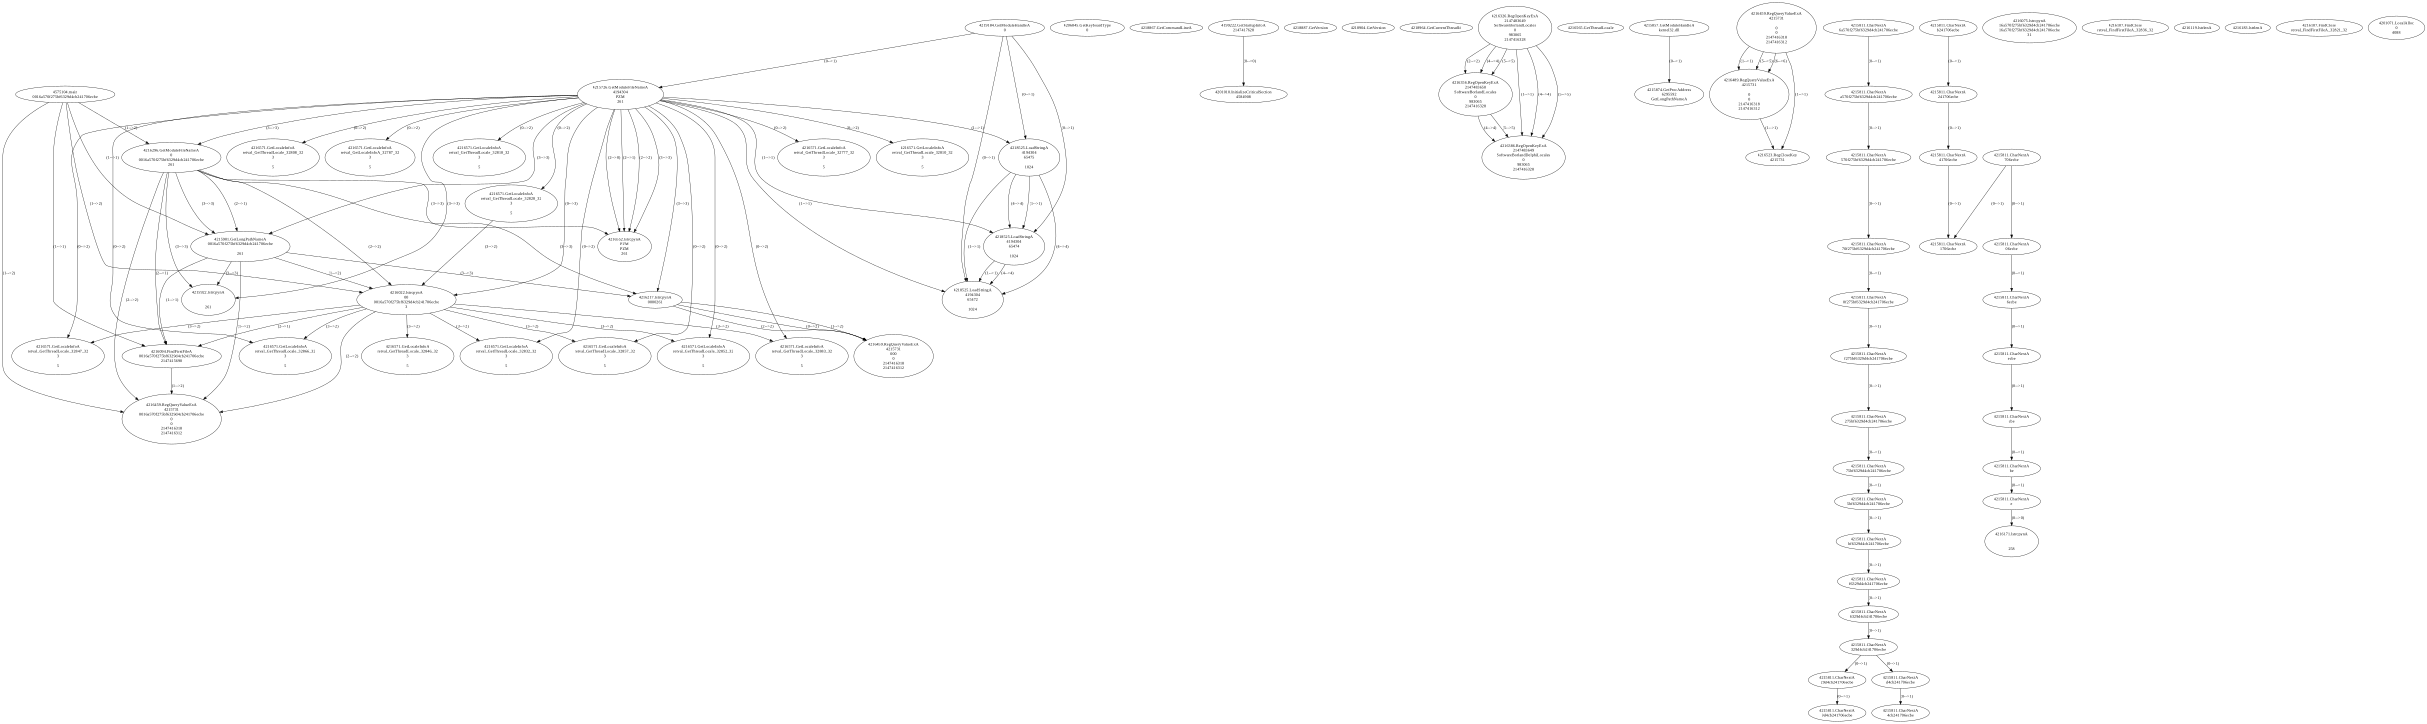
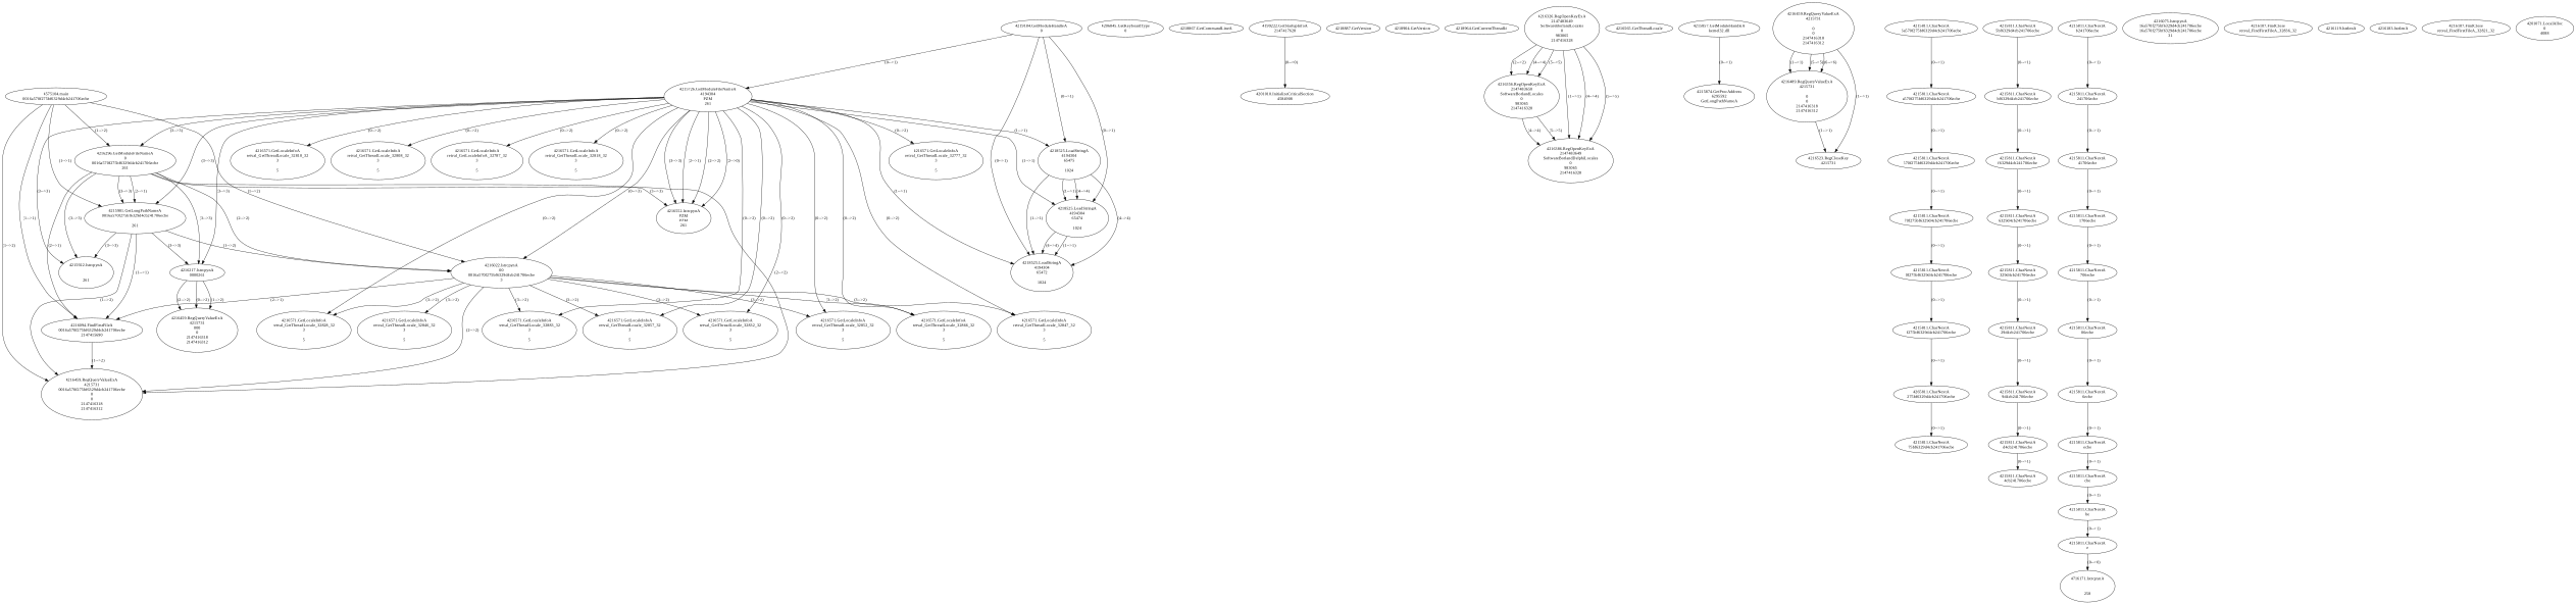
  digraph {
    fontname="Liberation Serif"
    node [fontname="Liberation Serif"]
    edge [fontname="Liberation Serif"]
    n1 [label="4575104.main\n0016a570f275bf6329d4cb241706ecbe"]
    n2 [label="4216296.GetModuleFileNameA\n0\n0016a570f275bf6329d4cb241706ecbe\n261"]
    n3 [label="4215901.GetLongPathNameA\n0016a570f275bf6329d4cb241706ecbe\n\n261"]
    n4 [label="4216022.lstrcpynA\n00\n0016a570f275bf6329d4cb241706ecbe\n3"]
    n5 [label="4216094.FindFirstFileA\n0016a570f275bf6329d4cb241706ecbe\n2147415690"]
    n6 [label="4216459.RegQueryValueExA\n4215731\n0016a570f275bf6329d4cb241706ecbe\n0\n0\n2147416318\n2147416312"]
    n7 [label="4216552.lstrcpynA\nPZM\nPZM\n261"]
    n8 [label="4215922.lstrcpynA\n\n\n261"]
    n9 [label="4216217.lstrcpynA\n0000261"]
    n10 [label="4216571.GetLocaleInfoA\nretval_GetThreadLocale_32847_32\n3\n\n5"]
    n11 [label="4216571.GetLocaleInfoA\nretval_GetThreadLocale_32832_32\n3\n\n5"]
    n12 [label="4216571.GetLocaleInfoA\nretval_GetThreadLocale_32852_32\n3\n\n5"]
    n13 [label="4216571.GetLocaleInfoA\nretval_GetThreadLocale_32857_32\n3\n\n5"]
    n14 [label="4216571.GetLocaleInfoA\nretval_GetThreadLocale_32828_32\n3\n\n5"]
    n15 [label="4216571.GetLocaleInfoA\nretval_GetThreadLocale_32846_32\n3\n\n5"]
    n16 [label="4216571.GetLocaleInfoA\nretval_GetThreadLocale_32883_32\n3\n\n5"]
    n17 [label="4216571.GetLocaleInfoA\nretval_GetThreadLocale_32866_32\n3\n\n5"]
    n18 [label="4219184.GetModuleHandleA\n0"]
    n19 [label="4215726.GetModuleFileNameA\n4194304\nPZM\n261"]
    n20 [label="4218525.LoadStringA\n4194304\n65475\n\n1024"]
    n21 [label="4218525.LoadStringA\n4194304\n65474\n\n1024"]
    n22 [label="4218525.LoadStringA\n4194304\n65472\n\n1024"]
    n23 [label="4216571.GetLocaleInfoA\nretval_GetThreadLocale_32777_32\n3\n\n5"]
    n24 [label="4216571.GetLocaleInfoA\nretval_GetThreadLocale_32810_32\n3\n\n5"]
    n25 [label="4216571.GetLocaleInfoA\nretval_GetThreadLocale_32808_32\n3\n\n5"]
    n26 [label="4216571.GetLocaleInfoA\nretval_GetLocaleInfoA_32787_32\n3\n\n5"]
    n27 [label="4216571.GetLocaleInfoA\nretval_GetThreadLocale_32818_32\n3\n\n5"]
    n28 [label="4206845.GetKeyboardType\n0"]
    n29 [label="4218867.GetCommandLineA\n"]
    n30 [label="4199222.GetStartupInfoA\n2147417628"]
    n31 [label="4201010.InitializeCriticalSection\n4584908"]
    n32 [label="4218887.GetVersion\n"]
    n33 [label="4218904.GetVersion\n"]
    n34 [label="4218964.GetCurrentThreadId\n"]
    n35 [label="4216459.RegQueryValueExA\n4215731\n000\n0\n2147416318\n2147416312"]
    n36 [label="4216326.RegOpenKeyExA\n2147483649\nSoftware\Borland\Locales\n0\n983065\n2147416328"]
    n37 [label="4216356.RegOpenKeyExA\n2147483650\nSoftware\Borland\Locales\n0\n983065\n2147416328"]
    n38 [label="4216386.RegOpenKeyExA\n2147483649\nSoftware\Borland\Delphi\Locales\n0\n983065\n2147416328"]
    n39 [label="4216565.GetThreadLocale\n"]
    n40 [label="4215857.GetModuleHandleA\nkernel32.dll"]
    n41 [label="4215874.GetProcAddress\n6295592\nGetLongPathNameA"]
    n42 [label="4216459.RegQueryValueExA\n4215731\n\n0\n0\n2147416318\n2147416312"]
    n43 [label="4216489.RegQueryValueExA\n4215731\n\n0\n0\n2147416318\n2147416312"]
    n44 [label="4216523.RegCloseKey\n4215731"]
    n45 [label="4215811.CharNextA\n6a570f275bf6329d4cb241706ecbe"]
    n46 [label="4215811.CharNextA\na570f275bf6329d4cb241706ecbe"]
    n47 [label="4215811.CharNextA\n570f275bf6329d4cb241706ecbe"]
    n48 [label="4215811.CharNextA\n70f275bf6329d4cb241706ecbe"]
    n49 [label="4215811.CharNextA\n0f275bf6329d4cb241706ecbe"]
    n50 [label="4215811.CharNextA\nf275bf6329d4cb241706ecbe"]
-   n51 [label="4215811.CharNextA\n275bf6329d4cb241706ecbe"]
+   n51 [label="4265811.CharNextA\n275bf6329d4cb241706ecbe"]
    n52 [label="4215811.CharNextA\n75bf6329d4cb241706ecbe"]
    n53 [label="4215811.CharNextA\n5bf6329d4cb241706ecbe"]
    n54 [label="4215811.CharNextA\nbf6329d4cb241706ecbe"]
    n55 [label="4215811.CharNextA\nf6329d4cb241706ecbe"]
    n56 [label="4215811.CharNextA\n6329d4cb241706ecbe"]
    n57 [label="4215811.CharNextA\n329d4cb241706ecbe"]
    n58 [label="4215811.CharNextA\n29d4cb241706ecbe"]
    n59 [label="4215811.CharNextA\n9d4cb241706ecbe"]
    n60 [label="4215811.CharNextA\nd4cb241706ecbe"]
    n61 [label="4215811.CharNextA\n4cb241706ecbe"]
    n62 [label="4215811.CharNextA\nb241706ecbe"]
    n63 [label="4215811.CharNextA\n241706ecbe"]
    n64 [label="4215811.CharNextA\n41706ecbe"]
    n65 [label="4215811.CharNextA\n1706ecbe"]
    n66 [label="4215811.CharNextA\n706ecbe"]
    n67 [label="4215811.CharNextA\n06ecbe"]
    n68 [label="4215811.CharNextA\n6ecbe"]
    n69 [label="4215811.CharNextA\necbe"]
    n70 [label="4215811.CharNextA\ncbe"]
    n71 [label="4215811.CharNextA\nbe"]
    n72 [label="4215811.CharNextA\ne"]
-   n73 [label="4216171.lstrcpynA\n\n\n258"]
+   n73 [label="4716171.lstrcpynA\n\n\n258"]
    n74 [label="4216075.lstrcpynA\n16a570f275bf6329d4cb241706ecbe\n16a570f275bf6329d4cb241706ecbe\n31"]
    n75 [label="4216107.FindClose\nretval_FindFirstFileA_32836_32"]
    n76 [label="4216119.lstrlenA\n"]
    n77 [label="4216183.lstrlenA\n"]
    n78 [label="4216107.FindClose\nretval_FindFirstFileA_32821_32"]
    n79 [label="4201071.LocalAlloc\n0\n4088"]
    n1 -> n2 [label="(1-->2)"]
    n1 -> n3 [label="(1-->1)"]
    n1 -> n4 [label="(1-->2)"]
    n1 -> n5 [label="(1-->1)"]
    n1 -> n6 [label="(1-->2)"]
    n2 -> n3 [label="(2-->1)"]
    n2 -> n3 [label="(3-->3)"]
    n2 -> n4 [label="(2-->2)"]
    n2 -> n5 [label="(2-->1)"]
    n2 -> n6 [label="(2-->2)"]
    n2 -> n7 [label="(3-->3)"]
    n2 -> n8 [label="(3-->3)"]
    n2 -> n9 [label="(3-->3)"]
    n3 -> n4 [label="(1-->2)"]
    n3 -> n5 [label="(1-->1)"]
    n3 -> n6 [label="(1-->2)"]
    n3 -> n8 [label="(3-->3)"]
    n3 -> n9 [label="(3-->3)"]
    n4 -> n5 [label="(2-->1)"]
    n4 -> n6 [label="(2-->2)"]
    n4 -> n10 [label="(3-->2)"]
    n4 -> n11 [label="(3-->2)"]
    n4 -> n12 [label="(3-->2)"]
    n4 -> n13 [label="(3-->2)"]
-   n14 -> n4 [label="(3-->2)"]
+   n4 -> n14 [label="(3-->2)"]
    n4 -> n15 [label="(3-->2)"]
    n4 -> n16 [label="(3-->2)"]
    n4 -> n17 [label="(3-->2)"]
    n5 -> n6 [label="(1-->2)"]
    n9 -> n35 [label="(1-->2)"]
    n9 -> n35 [label="(2-->2)"]
    n9 -> n35 [label="(0-->2)"]
    n18 -> n19 [label="(0-->1)"]
    n18 -> n20 [label="(0-->1)"]
    n18 -> n21 [label="(0-->1)"]
    n18 -> n22 [label="(0-->1)"]
    n19 -> n2 [label="(3-->3)"]
    n19 -> n3 [label="(3-->3)"]
    n19 -> n4 [label="(0-->3)"]
    n19 -> n7 [label="(2-->1)"]
    n19 -> n7 [label="(2-->2)"]
    n19 -> n7 [label="(3-->3)"]
    n19 -> n7 [label="(2-->0)"]
    n19 -> n8 [label="(3-->3)"]
    n19 -> n9 [label="(3-->3)"]
    n19 -> n10 [label="(0-->2)"]
    n19 -> n11 [label="(0-->2)"]
    n19 -> n12 [label="(0-->2)"]
    n19 -> n13 [label="(0-->2)"]
    n19 -> n14 [label="(0-->2)"]
    n19 -> n16 [label="(0-->2)"]
    n19 -> n17 [label="(0-->2)"]
    n19 -> n20 [label="(1-->1)"]
    n19 -> n21 [label="(1-->1)"]
    n19 -> n22 [label="(1-->1)"]
    n19 -> n23 [label="(0-->2)"]
    n19 -> n24 [label="(0-->2)"]
    n19 -> n25 [label="(0-->2)"]
    n19 -> n26 [label="(0-->2)"]
    n19 -> n27 [label="(0-->2)"]
    n20 -> n21 [label="(1-->1)"]
    n20 -> n21 [label="(4-->4)"]
    n20 -> n22 [label="(1-->1)"]
    n20 -> n22 [label="(4-->4)"]
    n21 -> n22 [label="(1-->1)"]
    n21 -> n22 [label="(4-->4)"]
    n30 -> n31 [label="(0-->0)"]
    n36 -> n37 [label="(2-->2)"]
    n36 -> n37 [label="(4-->4)"]
    n36 -> n37 [label="(5-->5)"]
    n36 -> n38 [label="(1-->1)"]
    n36 -> n38 [label="(4-->4)"]
    n36 -> n38 [label="(5-->5)"]
    n37 -> n38 [label="(4-->4)"]
    n37 -> n38 [label="(5-->5)"]
    n40 -> n41 [label="(0-->1)"]
    n42 -> n43 [label="(1-->1)"]
    n42 -> n43 [label="(5-->5)"]
    n42 -> n43 [label="(6-->6)"]
    n42 -> n44 [label="(1-->1)"]
    n43 -> n44 [label="(1-->1)"]
    n45 -> n46 [label="(0-->1)"]
    n46 -> n47 [label="(0-->1)"]
    n47 -> n48 [label="(0-->1)"]
    n48 -> n49 [label="(0-->1)"]
    n49 -> n50 [label="(0-->1)"]
    n50 -> n51 [label="(0-->1)"]
    n51 -> n52 [label="(0-->1)"]
-   n52 -> n53 [label="(0-->1)"]
    n53 -> n54 [label="(0-->1)"]
    n54 -> n55 [label="(0-->1)"]
    n55 -> n56 [label="(0-->1)"]
    n56 -> n57 [label="(0-->1)"]
    n57 -> n58 [label="(0-->1)"]
    n58 -> n59 [label="(0-->1)"]
-   n57 -> n60 [label="(0-->1)"]
+   n59 -> n60 [label="(0-->1)"]
    n60 -> n61 [label="(0-->1)"]
    n62 -> n63 [label="(0-->1)"]
    n63 -> n64 [label="(0-->1)"]
    n64 -> n65 [label="(0-->1)"]
-   n66 -> n65 [label="(0-->1)"]
+   n65 -> n66 [label="(0-->1)"]
    n66 -> n67 [label="(0-->1)"]
    n67 -> n68 [label="(0-->1)"]
    n68 -> n69 [label="(0-->1)"]
    n69 -> n70 [label="(0-->1)"]
    n70 -> n71 [label="(0-->1)"]
    n71 -> n72 [label="(0-->1)"]
    n72 -> n73 [label="(0-->0)"]
  }
